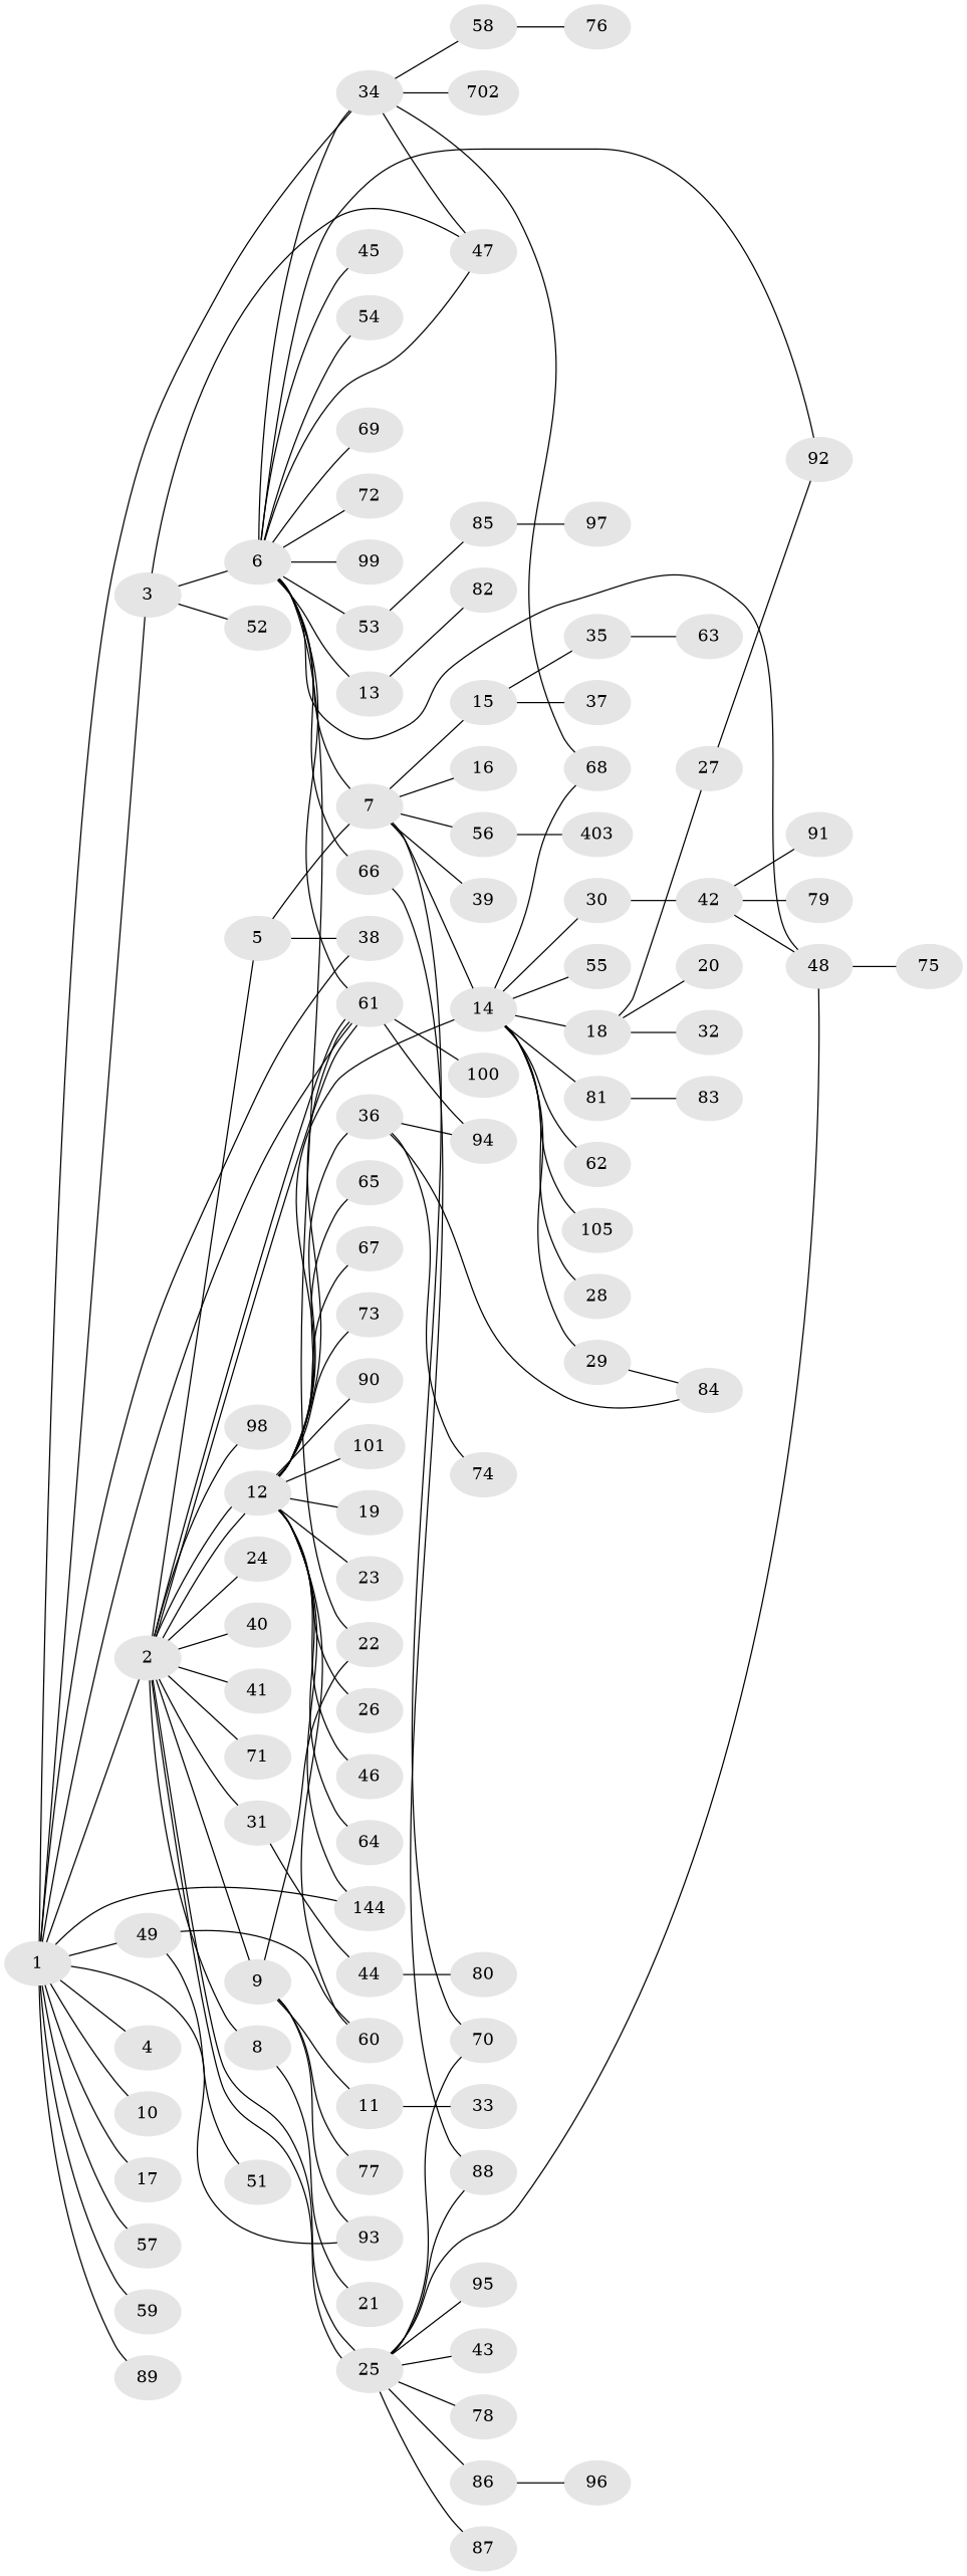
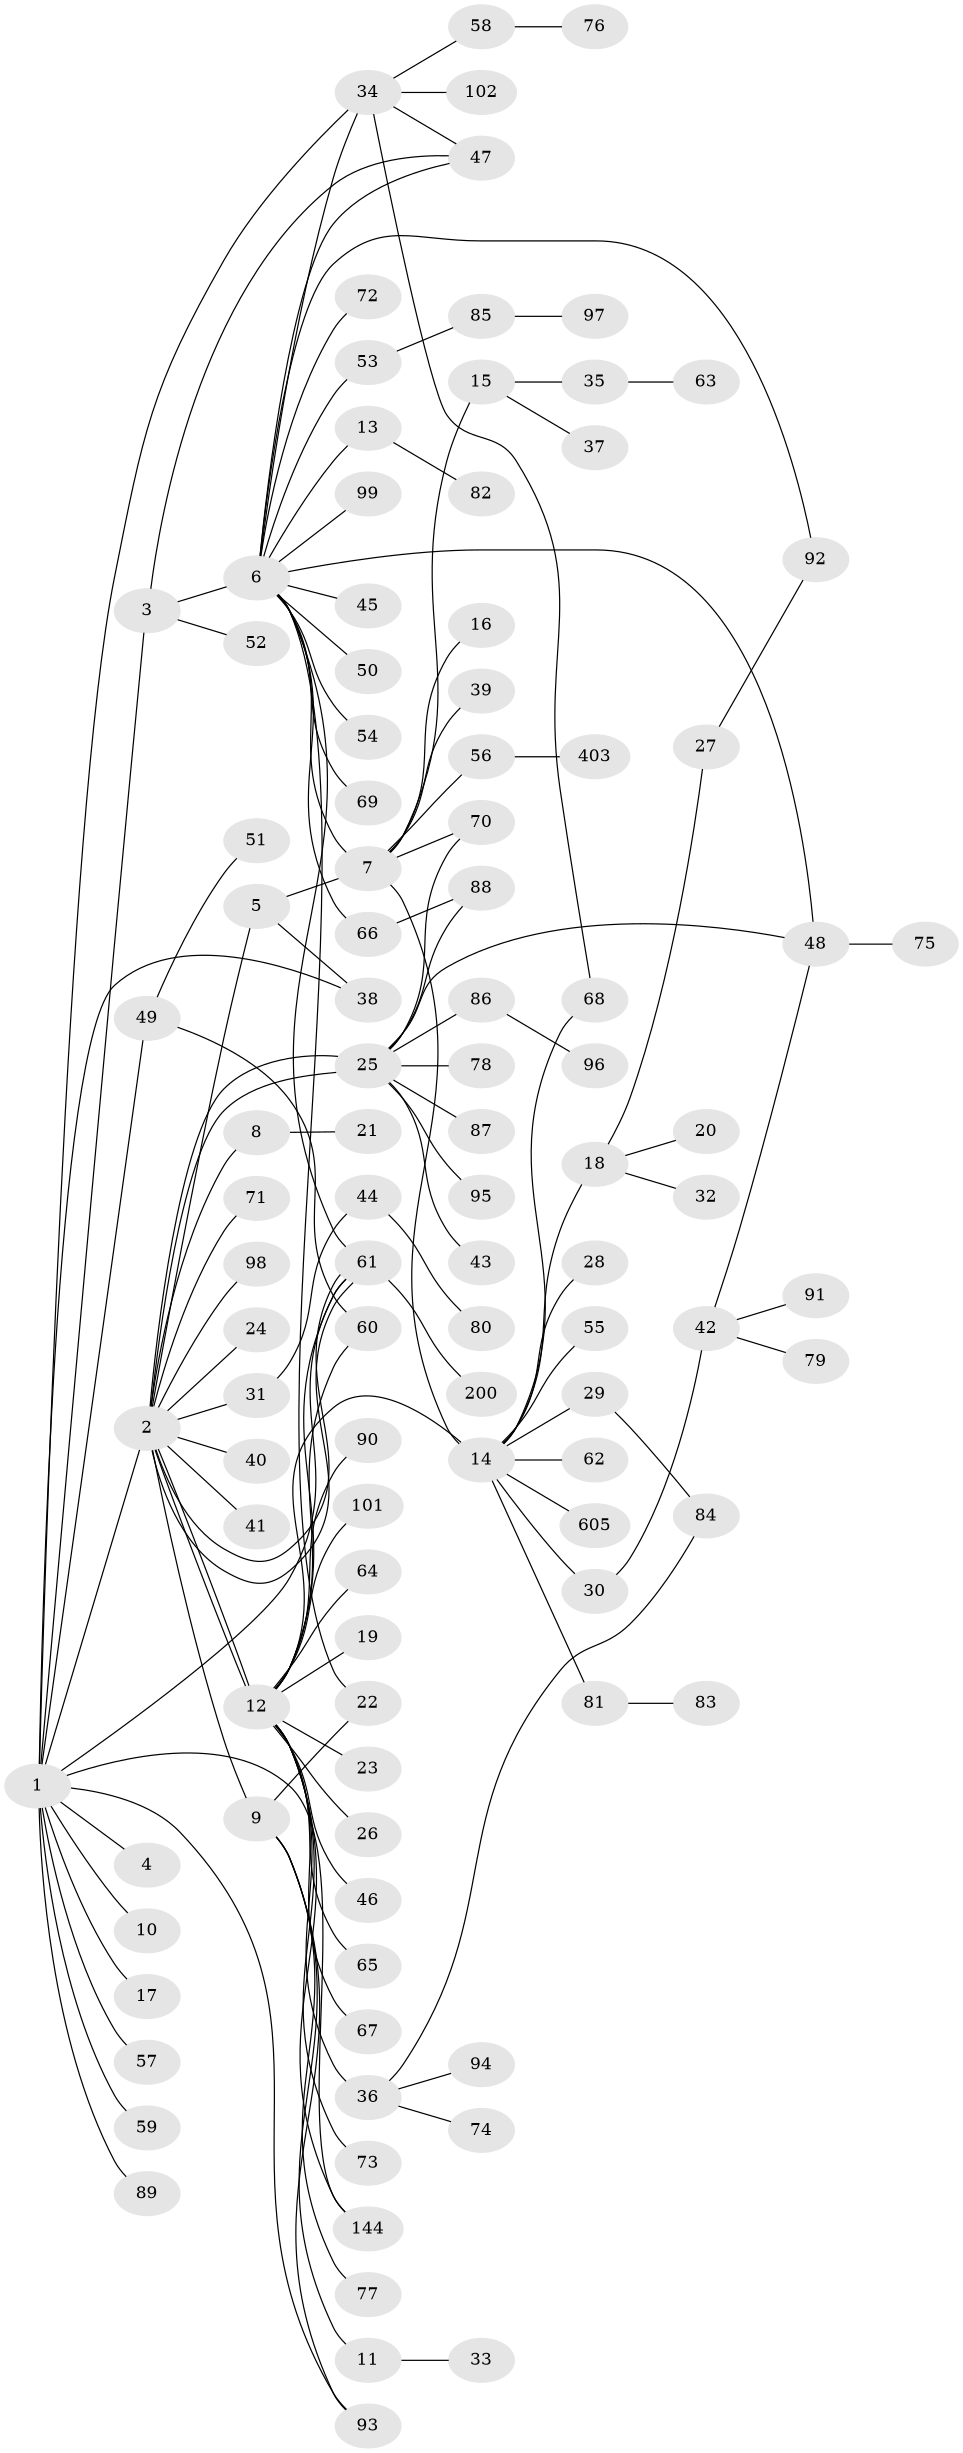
  graph {
    rankdir=LR
    node [color=gray90 style=filled]
    1
    2
    3
    4
    10
    17
    34
    38
    49
    57
    59
    61
    89
    93
    n15 [label=144]
    5
    8
    9
    12
    24
    25
    31
    40
    41
    71
    98
    6
    47
    52
    68
    58
-   102 [label=702]
+   102
    60
    51
    94
-   100
+   100 [label=200]
    7
    21
    22
    11
    77
    14
    19
    23
    26
    36
    46
    64
    65
    67
    73
    90
    101
    48
    70
    43
    78
    86
    87
    88
    95
    44
    13
    45
+   50
    53
    54
    66
    69
    72
    92
    99
    15
    16
    39
    56
    82
    75
    85
    18
    28
    29
    30
    55
    62
    81
-   105
+   105 [label=605]
    35
    37
    n90 [label=403]
    33
    84
    74
    20
    27
    32
    42
    83
    63
    96
    79
    91
    80
    76
    97
    1 -- 2
    1 -- 3
    1 -- 4
    1 -- 10
    1 -- 17
    1 -- 34
    1 -- 38
    1 -- 49
    1 -- 57
    1 -- 59
    1 -- 61
    1 -- 89
    1 -- 93
    1 -- n15
    2 -- 61
    2 -- 61
    2 -- 5
    2 -- 8
    2 -- 9
    2 -- 12
    2 -- 12
    2 -- 24
    2 -- 25
    2 -- 25
    2 -- 31
    2 -- 40
    2 -- 41
    2 -- 71
    2 -- 98
    3 -- 6
    3 -- 47
    3 -- 52
    34 -- 47
    34 -- 68
    34 -- 58
    34 -- 102
    49 -- 60
    49 -- 51
-   61 -- 94
    61 -- 100
    5 -- 38
    5 -- 7
    8 -- 21
    9 -- 93
    9 -- 22
    9 -- 11
    9 -- 77
    12 -- 61
    12 -- n15
    12 -- 60
    12 -- 14
    12 -- 19
    12 -- 23
    12 -- 26
    12 -- 36
    12 -- 46
    12 -- 64
    12 -- 65
    12 -- 67
    12 -- 73
    12 -- 90
    12 -- 101
    25 -- 48
    25 -- 70
    25 -- 43
    25 -- 78
    25 -- 86
    25 -- 87
    25 -- 88
    25 -- 95
    31 -- 44
    6 -- 34
    6 -- 61
    6 -- 47
    6 -- 7
    6 -- 22
    6 -- 48
    6 -- 13
    6 -- 45
+   6 -- 50
    6 -- 53
    6 -- 54
    6 -- 66
    6 -- 69
    6 -- 72
    6 -- 92
    6 -- 99
    58 -- 76
    7 -- 14
    7 -- 70
    7 -- 15
    7 -- 16
    7 -- 39
    7 -- 56
    11 -- 33
    14 -- 68
    14 -- 18
    14 -- 28
    14 -- 29
    14 -- 30
    14 -- 55
    14 -- 62
    14 -- 81
    14 -- 105
    36 -- 94
    36 -- 84
    36 -- 74
    48 -- 75
    86 -- 96
    44 -- 80
    13 -- 82
    53 -- 85
    66 -- 88
    15 -- 35
    15 -- 37
    56 -- n90
    85 -- 97
    18 -- 20
    18 -- 27
    18 -- 32
    29 -- 84
    30 -- 42
    81 -- 83
    35 -- 63
    27 -- 92
    42 -- 48
    42 -- 79
    42 -- 91
  }
